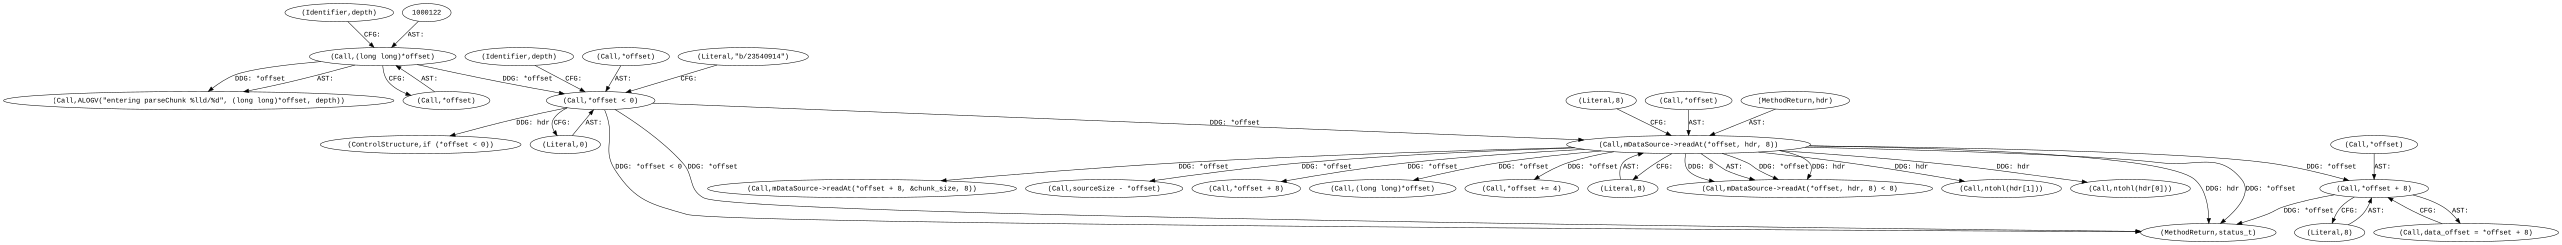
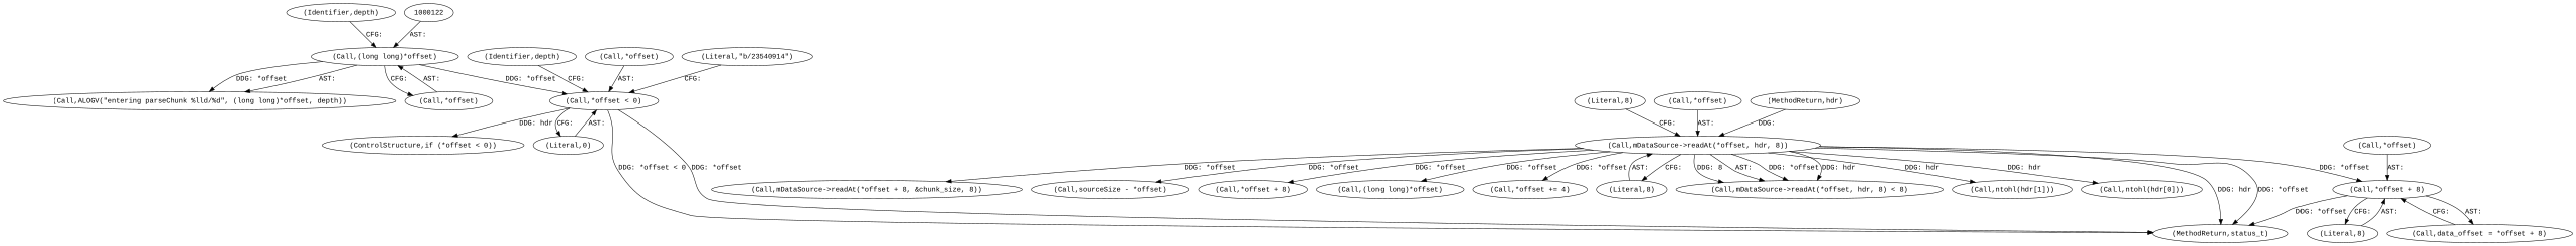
  digraph {
    fontname="Liberation Mono"
    node [fontname="Liberation Mono"]
    edge [fontname="Liberation Mono"]
    n1 [label="(Call,*offset + 8)"]
    n2 [label="(Call,data_offset = *offset + 8)"]
    n3 [label="(Literal,8)"]
    n4 [label="(MethodReturn,status_t)"]
    n5 [label="(Call,mDataSource->readAt(*offset, hdr, 8))"]
    n6 [label="(Call,mDataSource->readAt(*offset + 8, &chunk_size, 8))"]
    n7 [label="(Call,sourceSize - *offset)"]
    n8 [label="(Call,*offset + 8)"]
    n9 [label="(Call,(long long)*offset)"]
    n10 [label="(Call,*offset += 4)"]
    n11 [label="(Literal,8)"]
    n12 [label="(Call,mDataSource->readAt(*offset, hdr, 8) < 8)"]
    n13 [label="(Call,ntohl(hdr[1]))"]
    n14 [label="(Call,ntohl(hdr[0]))"]
    n15 [label="(Call,*offset < 0)"]
    n16 [label="(Literal,0)"]
    n17 [label="(ControlStructure,if (*offset < 0))"]
    n18 [label="(Call,(long long)*offset)"]
    n19 [label="(Call,*offset)"]
    n20 [label="(Call,ALOGV(\"entering parseChunk %lld/%d\", (long long)*offset, depth))"]
    n21 [label="(Call,*offset)"]
    n22 [label="(Identifier,depth)"]
    n23 [label="(Identifier,depth)"]
    n24 [label="(Call,*offset)"]
    n25 [label="(Literal,8)"]
    n26 [label="(Call,*offset)"]
    n27 [label="(MethodReturn,hdr)"]
    n28 [label="(Literal,\"b/23540914\")"]
    1000122
    n1 -> n2 [label="AST: "]
    n1 -> n3 [label="CFG: "]
    n1 -> n4 [label="DDG: *offset"]
    n2 -> n1 [label="CFG: "]
    n3 -> n1 [label="AST: "]
    n5 -> n1 [label="DDG: *offset"]
    n5 -> n4 [label="DDG: hdr"]
    n5 -> n4 [label="DDG: *offset"]
    n5 -> n6 [label="DDG: *offset"]
    n5 -> n7 [label="DDG: *offset"]
    n5 -> n8 [label="DDG: *offset"]
    n5 -> n9 [label="DDG: *offset"]
    n5 -> n10 [label="DDG: *offset"]
    n5 -> n11 [label="CFG: "]
    n5 -> n12 [label="AST: "]
    n5 -> n12 [label="DDG: *offset"]
    n5 -> n12 [label="DDG: hdr"]
    n5 -> n12 [label="DDG: 8"]
    n5 -> n13 [label="DDG: hdr"]
    n5 -> n14 [label="DDG: hdr"]
    n11 -> n5 [label="AST: "]
    n15 -> n4 [label="DDG: *offset < 0"]
    n15 -> n4 [label="DDG: *offset"]
-   n15 -> n5 [label="DDG: *offset"]
    n15 -> n16 [label="CFG: "]
    n15 -> n17 [label="DDG: hdr"]
    n16 -> n15 [label="AST: "]
    n18 -> n15 [label="DDG: *offset"]
    n18 -> n19 [label="CFG: "]
    n18 -> n20 [label="AST: "]
    n18 -> n20 [label="DDG: *offset"]
    n19 -> n18 [label="AST: "]
    n21 -> n1 [label="AST: "]
    n22 -> n18 [label="CFG: "]
    n23 -> n15 [label="CFG: "]
    n24 -> n15 [label="AST: "]
    n25 -> n5 [label="CFG: "]
    n26 -> n5 [label="AST: "]
-   n27 -> n5 [label="AST: "]
+   n27 -> n5 [label="DDG: "]
    n28 -> n15 [label="CFG: "]
    1000122 -> n18 [label="AST: "]
  }
